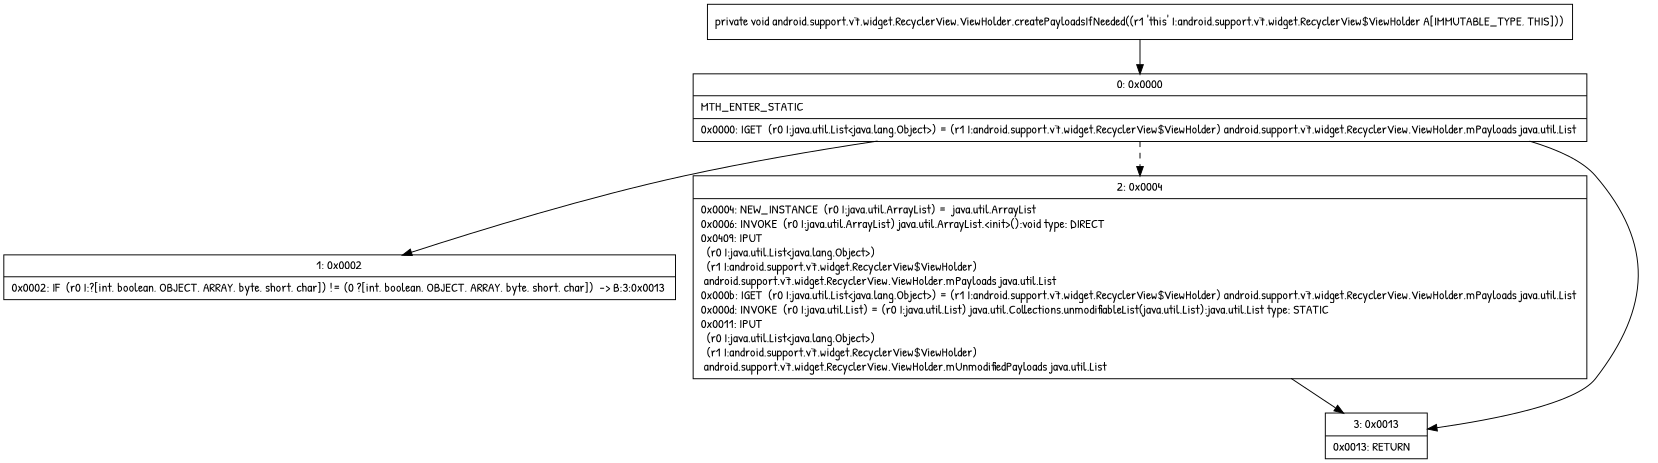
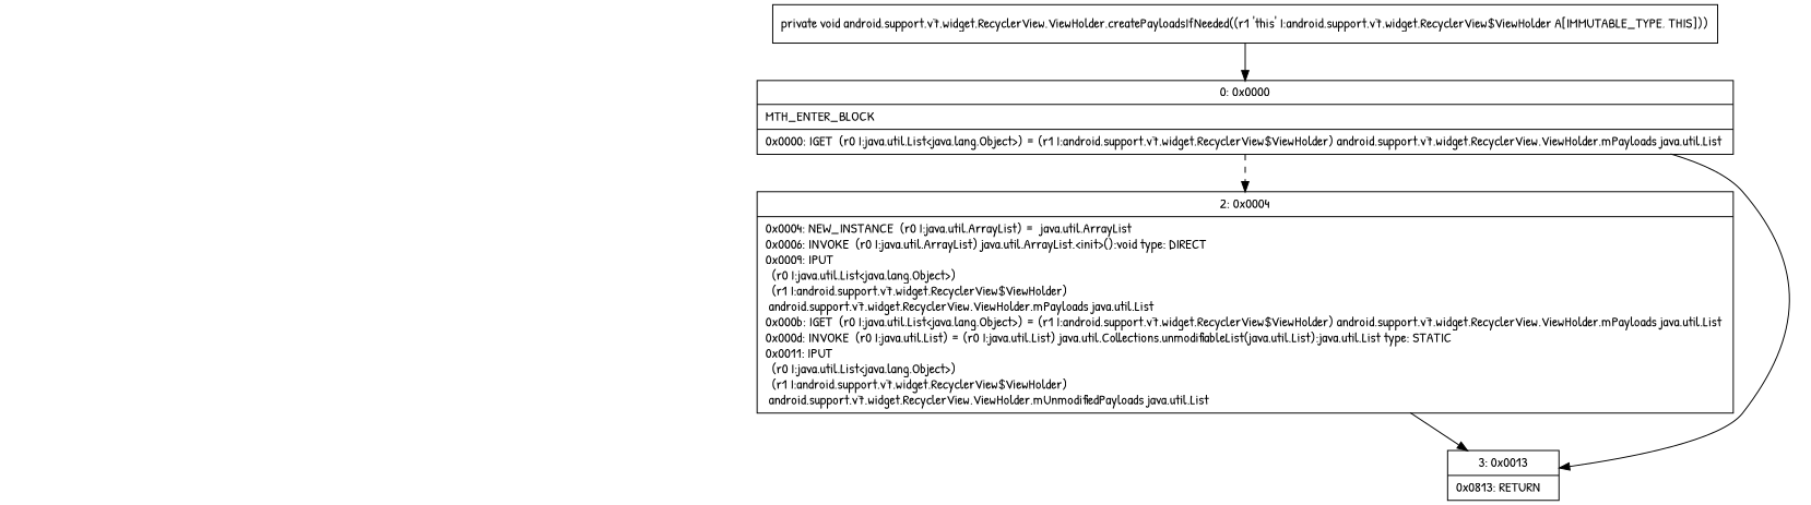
  digraph {
    fontname="Patrick Hand"
    node [fontname="Patrick Hand" shape=record]
    edge [fontname="Patrick Hand"]
-   n1 [label="{0\:\ 0x0000|MTH_ENTER_STATIC\l|0x0000: IGET  (r0 I:java.util.List\<java.lang.Object\>) = (r1 I:android.support.v7.widget.RecyclerView$ViewHolder) android.support.v7.widget.RecyclerView.ViewHolder.mPayloads java.util.List \l}"]
-   n2 [label="{1\:\ 0x0002|0x0002: IF  (r0 I:?[int, boolean, OBJECT, ARRAY, byte, short, char]) != (0 ?[int, boolean, OBJECT, ARRAY, byte, short, char])  \-\> B:3:0x0013 \l}"]
-   n3 [label="{2\:\ 0x0004|0x0004: NEW_INSTANCE  (r0 I:java.util.ArrayList) =  java.util.ArrayList \l0x0006: INVOKE  (r0 I:java.util.ArrayList) java.util.ArrayList.\<init\>():void type: DIRECT \l0x0409: IPUT  \l  (r0 I:java.util.List\<java.lang.Object\>)\l  (r1 I:android.support.v7.widget.RecyclerView$ViewHolder)\l android.support.v7.widget.RecyclerView.ViewHolder.mPayloads java.util.List \l0x000b: IGET  (r0 I:java.util.List\<java.lang.Object\>) = (r1 I:android.support.v7.widget.RecyclerView$ViewHolder) android.support.v7.widget.RecyclerView.ViewHolder.mPayloads java.util.List \l0x000d: INVOKE  (r0 I:java.util.List) = (r0 I:java.util.List) java.util.Collections.unmodifiableList(java.util.List):java.util.List type: STATIC \l0x0011: IPUT  \l  (r0 I:java.util.List\<java.lang.Object\>)\l  (r1 I:android.support.v7.widget.RecyclerView$ViewHolder)\l android.support.v7.widget.RecyclerView.ViewHolder.mUnmodifiedPayloads java.util.List \l}"]
-   n4 [label="{3\:\ 0x0013|0x0013: RETURN   \l}"]
+   n1 [label="{0\:\ 0x0000|MTH_ENTER_BLOCK\l|0x0000: IGET  (r0 I:java.util.List\<java.lang.Object\>) = (r1 I:android.support.v7.widget.RecyclerView$ViewHolder) android.support.v7.widget.RecyclerView.ViewHolder.mPayloads java.util.List \l}"]
+   n3 [label="{2\:\ 0x0004|0x0004: NEW_INSTANCE  (r0 I:java.util.ArrayList) =  java.util.ArrayList \l0x0006: INVOKE  (r0 I:java.util.ArrayList) java.util.ArrayList.\<init\>():void type: DIRECT \l0x0009: IPUT  \l  (r0 I:java.util.List\<java.lang.Object\>)\l  (r1 I:android.support.v7.widget.RecyclerView$ViewHolder)\l android.support.v7.widget.RecyclerView.ViewHolder.mPayloads java.util.List \l0x000b: IGET  (r0 I:java.util.List\<java.lang.Object\>) = (r1 I:android.support.v7.widget.RecyclerView$ViewHolder) android.support.v7.widget.RecyclerView.ViewHolder.mPayloads java.util.List \l0x000d: INVOKE  (r0 I:java.util.List) = (r0 I:java.util.List) java.util.Collections.unmodifiableList(java.util.List):java.util.List type: STATIC \l0x0011: IPUT  \l  (r0 I:java.util.List\<java.lang.Object\>)\l  (r1 I:android.support.v7.widget.RecyclerView$ViewHolder)\l android.support.v7.widget.RecyclerView.ViewHolder.mUnmodifiedPayloads java.util.List \l}"]
+   n4 [label="{3\:\ 0x0013|0x0813: RETURN   \l}"]
    n5 [label="{private void android.support.v7.widget.RecyclerView.ViewHolder.createPayloadsIfNeeded((r1 'this' I:android.support.v7.widget.RecyclerView$ViewHolder A[IMMUTABLE_TYPE, THIS])) }"]
-   n1 -> n2
    n1 -> n3 [style=dashed]
    n1 -> n4
    n3 -> n4
    n5 -> n1
  }
